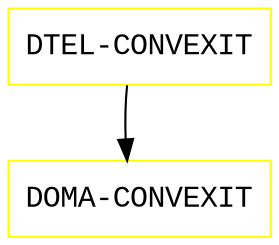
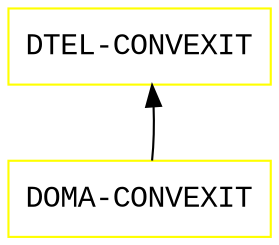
  digraph {
    fontname="Liberation Mono"
    node [color=yellow shape=box fontname="Liberation Mono"]
    "DTEL-CONVEXIT"
    "DOMA-CONVEXIT"
-   "DTEL-CONVEXIT" -> "DOMA-CONVEXIT" [fontname="Liberation Mono"]
+   "DOMA-CONVEXIT" -> "DTEL-CONVEXIT" [fontname="Liberation Mono"]
  }
